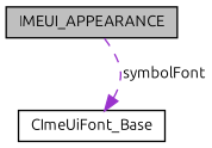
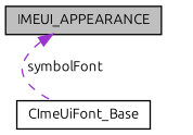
  digraph {
    fontname=Ubuntu
    node [color=black fontname=Ubuntu fontsize=10 shape=record style=filled]
    n1 [fillcolor=grey75 fontcolor=black height=0.2 label=IMEUI_APPEARANCE width=0.4]
    n2 [fillcolor=white height=0.2 label=CImeUiFont_Base width=0.4]
-   n2 -> n1 [color=darkorchid3 dir=back fontname=Ubuntu fontsize=10 label=" symbolFont" labelfontname=Helvetica labelfontsize=10 style=dashed]
+   n1 -> n2 [color=darkorchid3 dir=back fontname=Ubuntu fontsize=10 label=" symbolFont" labelfontname=Helvetica labelfontsize=10 style=dashed]
  }
